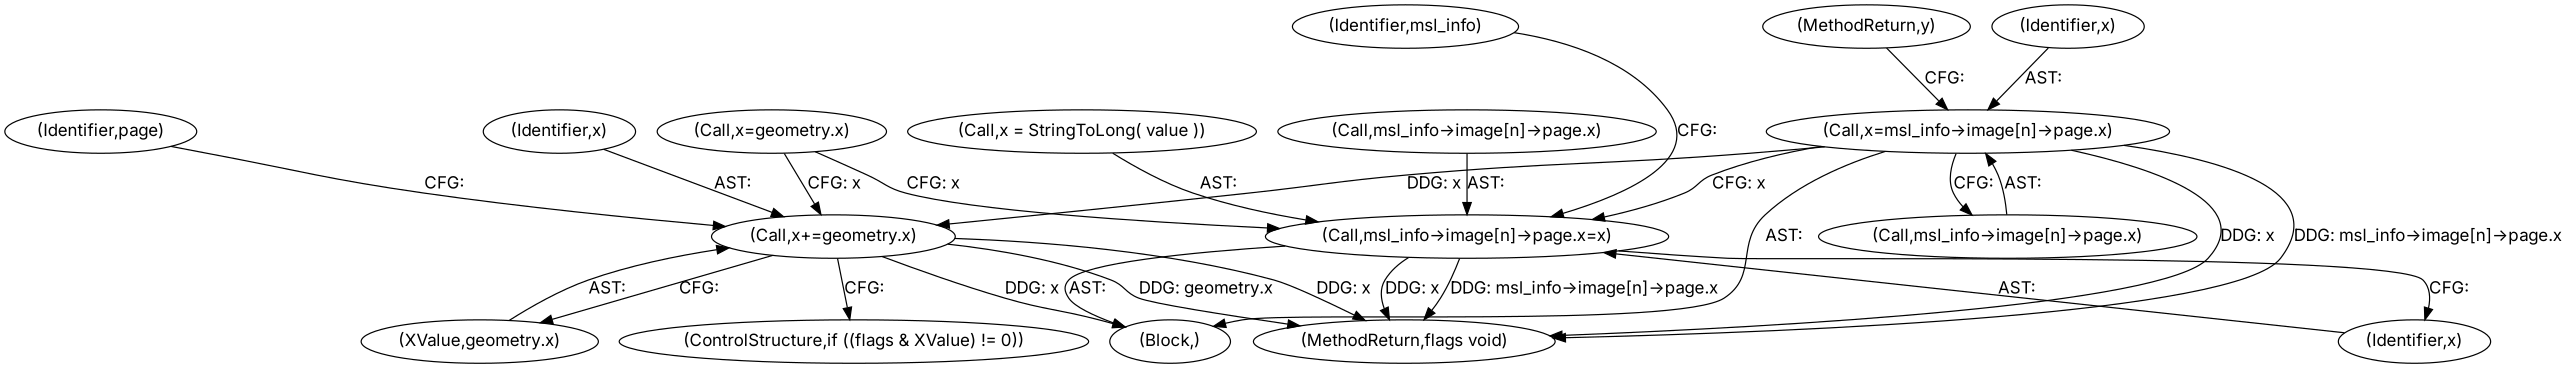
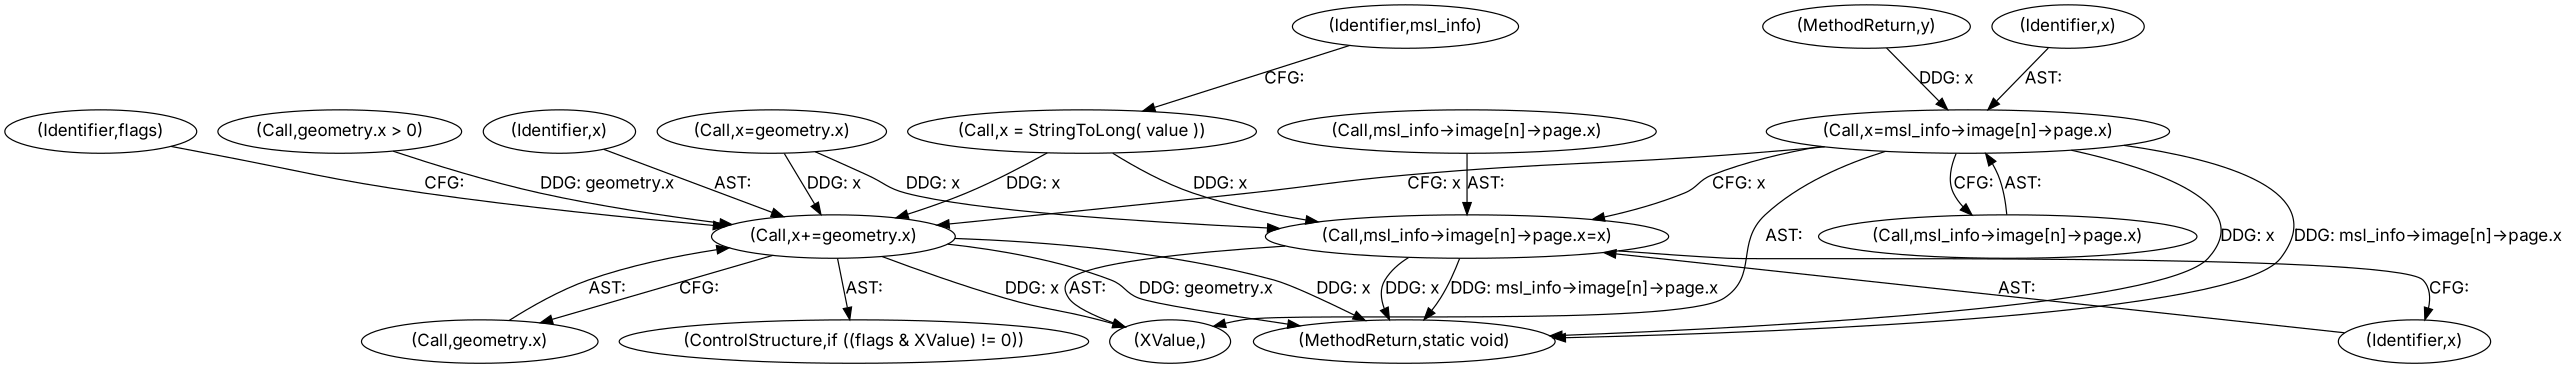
  digraph {
    fontname=Inter
    node [fontname=Inter]
    edge [fontname=Inter]
    n1 [label="(Call,x=msl_info->image[n]->page.x)"]
    n2 [label="(Call,x+=geometry.x)"]
    n3 [label="(Call,msl_info->image[n]->page.x=x)"]
-   n4 [label="(Block,)"]
+   n4 [label="(XValue,)"]
    n5 [label="(Call,msl_info->image[n]->page.x)"]
-   n6 [label="(MethodReturn,flags void)"]
-   n7 [label="(XValue,geometry.x)"]
+   n6 [label="(MethodReturn,static void)"]
+   n7 [label="(Call,geometry.x)"]
    n8 [label="(ControlStructure,if ((flags & XValue) != 0))"]
    n9 [label="(Identifier,x)"]
    n10 [label="(Call,x = StringToLong( value ))"]
    n11 [label="(Call,msl_info->image[n]->page.x)"]
    n12 [label="(Identifier,msl_info)"]
-   n13 [label="(Identifier,page)"]
+   n13 [label="(Identifier,flags)"]
+   n14 [label="(Call,geometry.x > 0)"]
    n15 [label="(Identifier,x)"]
    n16 [label="(MethodReturn,y)"]
    n17 [label="(Identifier,x)"]
    n18 [label="(Call,x=geometry.x)"]
-   n1 -> n2 [label="DDG: x"]
+   n1 -> n2 [label="CFG: x"]
    n1 -> n3 [label="CFG: x"]
    n1 -> n4 [label="AST: "]
    n1 -> n5 [label="CFG: "]
    n1 -> n6 [label="DDG: x"]
    n1 -> n6 [label="DDG: msl_info->image[n]->page.x"]
    n2 -> n4 [label="DDG: x"]
    n2 -> n6 [label="DDG: geometry.x"]
    n2 -> n6 [label="DDG: x"]
    n2 -> n7 [label="CFG: "]
-   n2 -> n8 [label="CFG: "]
+   n2 -> n8 [label="AST: "]
    n3 -> n4 [label="AST: "]
    n3 -> n6 [label="DDG: x"]
    n3 -> n6 [label="DDG: msl_info->image[n]->page.x"]
    n3 -> n9 [label="CFG: "]
    n5 -> n1 [label="AST: "]
    n7 -> n2 [label="AST: "]
    n9 -> n3 [label="AST: "]
-   n10 -> n3 [label="AST: "]
+   n10 -> n2 [label="DDG: x"]
+   n10 -> n3 [label="DDG: x"]
    n11 -> n3 [label="AST: "]
-   n12 -> n3 [label="CFG: "]
+   n12 -> n10 [label="CFG: "]
    n13 -> n2 [label="CFG: "]
+   n14 -> n2 [label="DDG: geometry.x"]
    n15 -> n2 [label="AST: "]
-   n16 -> n1 [label="CFG: "]
+   n16 -> n1 [label="DDG: x"]
    n17 -> n1 [label="AST: "]
-   n18 -> n2 [label="CFG: x"]
-   n18 -> n3 [label="CFG: x"]
+   n18 -> n2 [label="DDG: x"]
+   n18 -> n3 [label="DDG: x"]
  }
